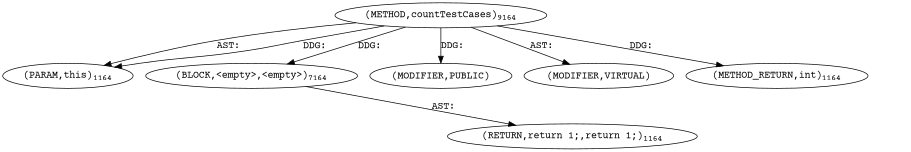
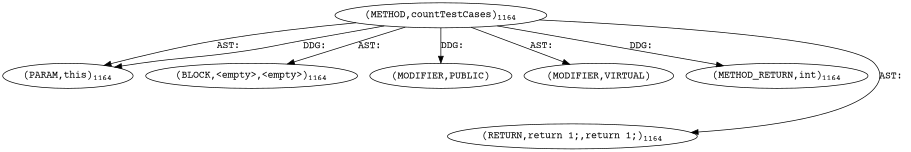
  digraph {
    fontname="Courier Prime"
    node [fontname="Courier Prime"]
    edge [fontname="Courier Prime"]
-   n1 [label=<(METHOD,countTestCases)<SUB>9164</SUB>>]
+   n1 [label=<(METHOD,countTestCases)<SUB>1164</SUB>>]
    n2 [label=<(PARAM,this)<SUB>1164</SUB>>]
-   n3 [label=<(BLOCK,&lt;empty&gt;,&lt;empty&gt;)<SUB>7164</SUB>>]
+   n3 [label=<(BLOCK,&lt;empty&gt;,&lt;empty&gt;)<SUB>1164</SUB>>]
    n4 [label=<(MODIFIER,PUBLIC)>]
    n5 [label=<(MODIFIER,VIRTUAL)>]
    n6 [label=<(METHOD_RETURN,int)<SUB>1164</SUB>>]
    n7 [label=<(RETURN,return 1;,return 1;)<SUB>1164</SUB>>]
    n1 -> n2 [label="AST: "]
    n1 -> n2 [label="DDG: "]
-   n1 -> n3 [label="DDG: "]
+   n1 -> n3 [label="AST: "]
    n1 -> n4 [label="DDG: "]
    n1 -> n5 [label="AST: "]
    n1 -> n6 [label="DDG: "]
-   n3 -> n7 [label="AST: "]
+   n1 -> n7 [label="AST: "]
  }
